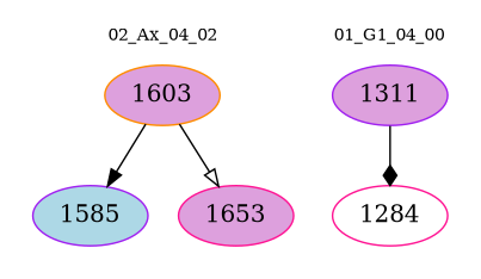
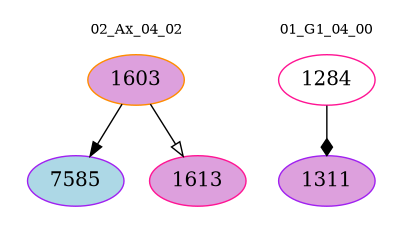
  digraph {
    node [color=purple fillcolor=plum style=filled]
    edge [color=black]
    n1 [color=darkorange label=1603]
-   n2 [fillcolor=lightblue label=1585]
-   n3 [color=deeppink label=1653]
+   n2 [fillcolor=lightblue label=7585]
+   n3 [color=deeppink label=1613]
    n4 [color=deeppink fillcolor=white label=1284]
    n5 [label=1311]
    subgraph cluster_1 {
      color=white
      fontsize=10
      label="02_Ax_04_02"
      n1
      n2
      n3
    }
    subgraph cluster_2 {
      color=white
      fontsize=10
      label="01_G1_04_00"
      n4
      n5
    }
    n1 -> n2 [arrowhead=normal]
    n1 -> n3 [arrowhead=onormal]
-   n5 -> n4 [arrowhead=diamond]
+   n4 -> n5 [arrowhead=diamond]
  }
